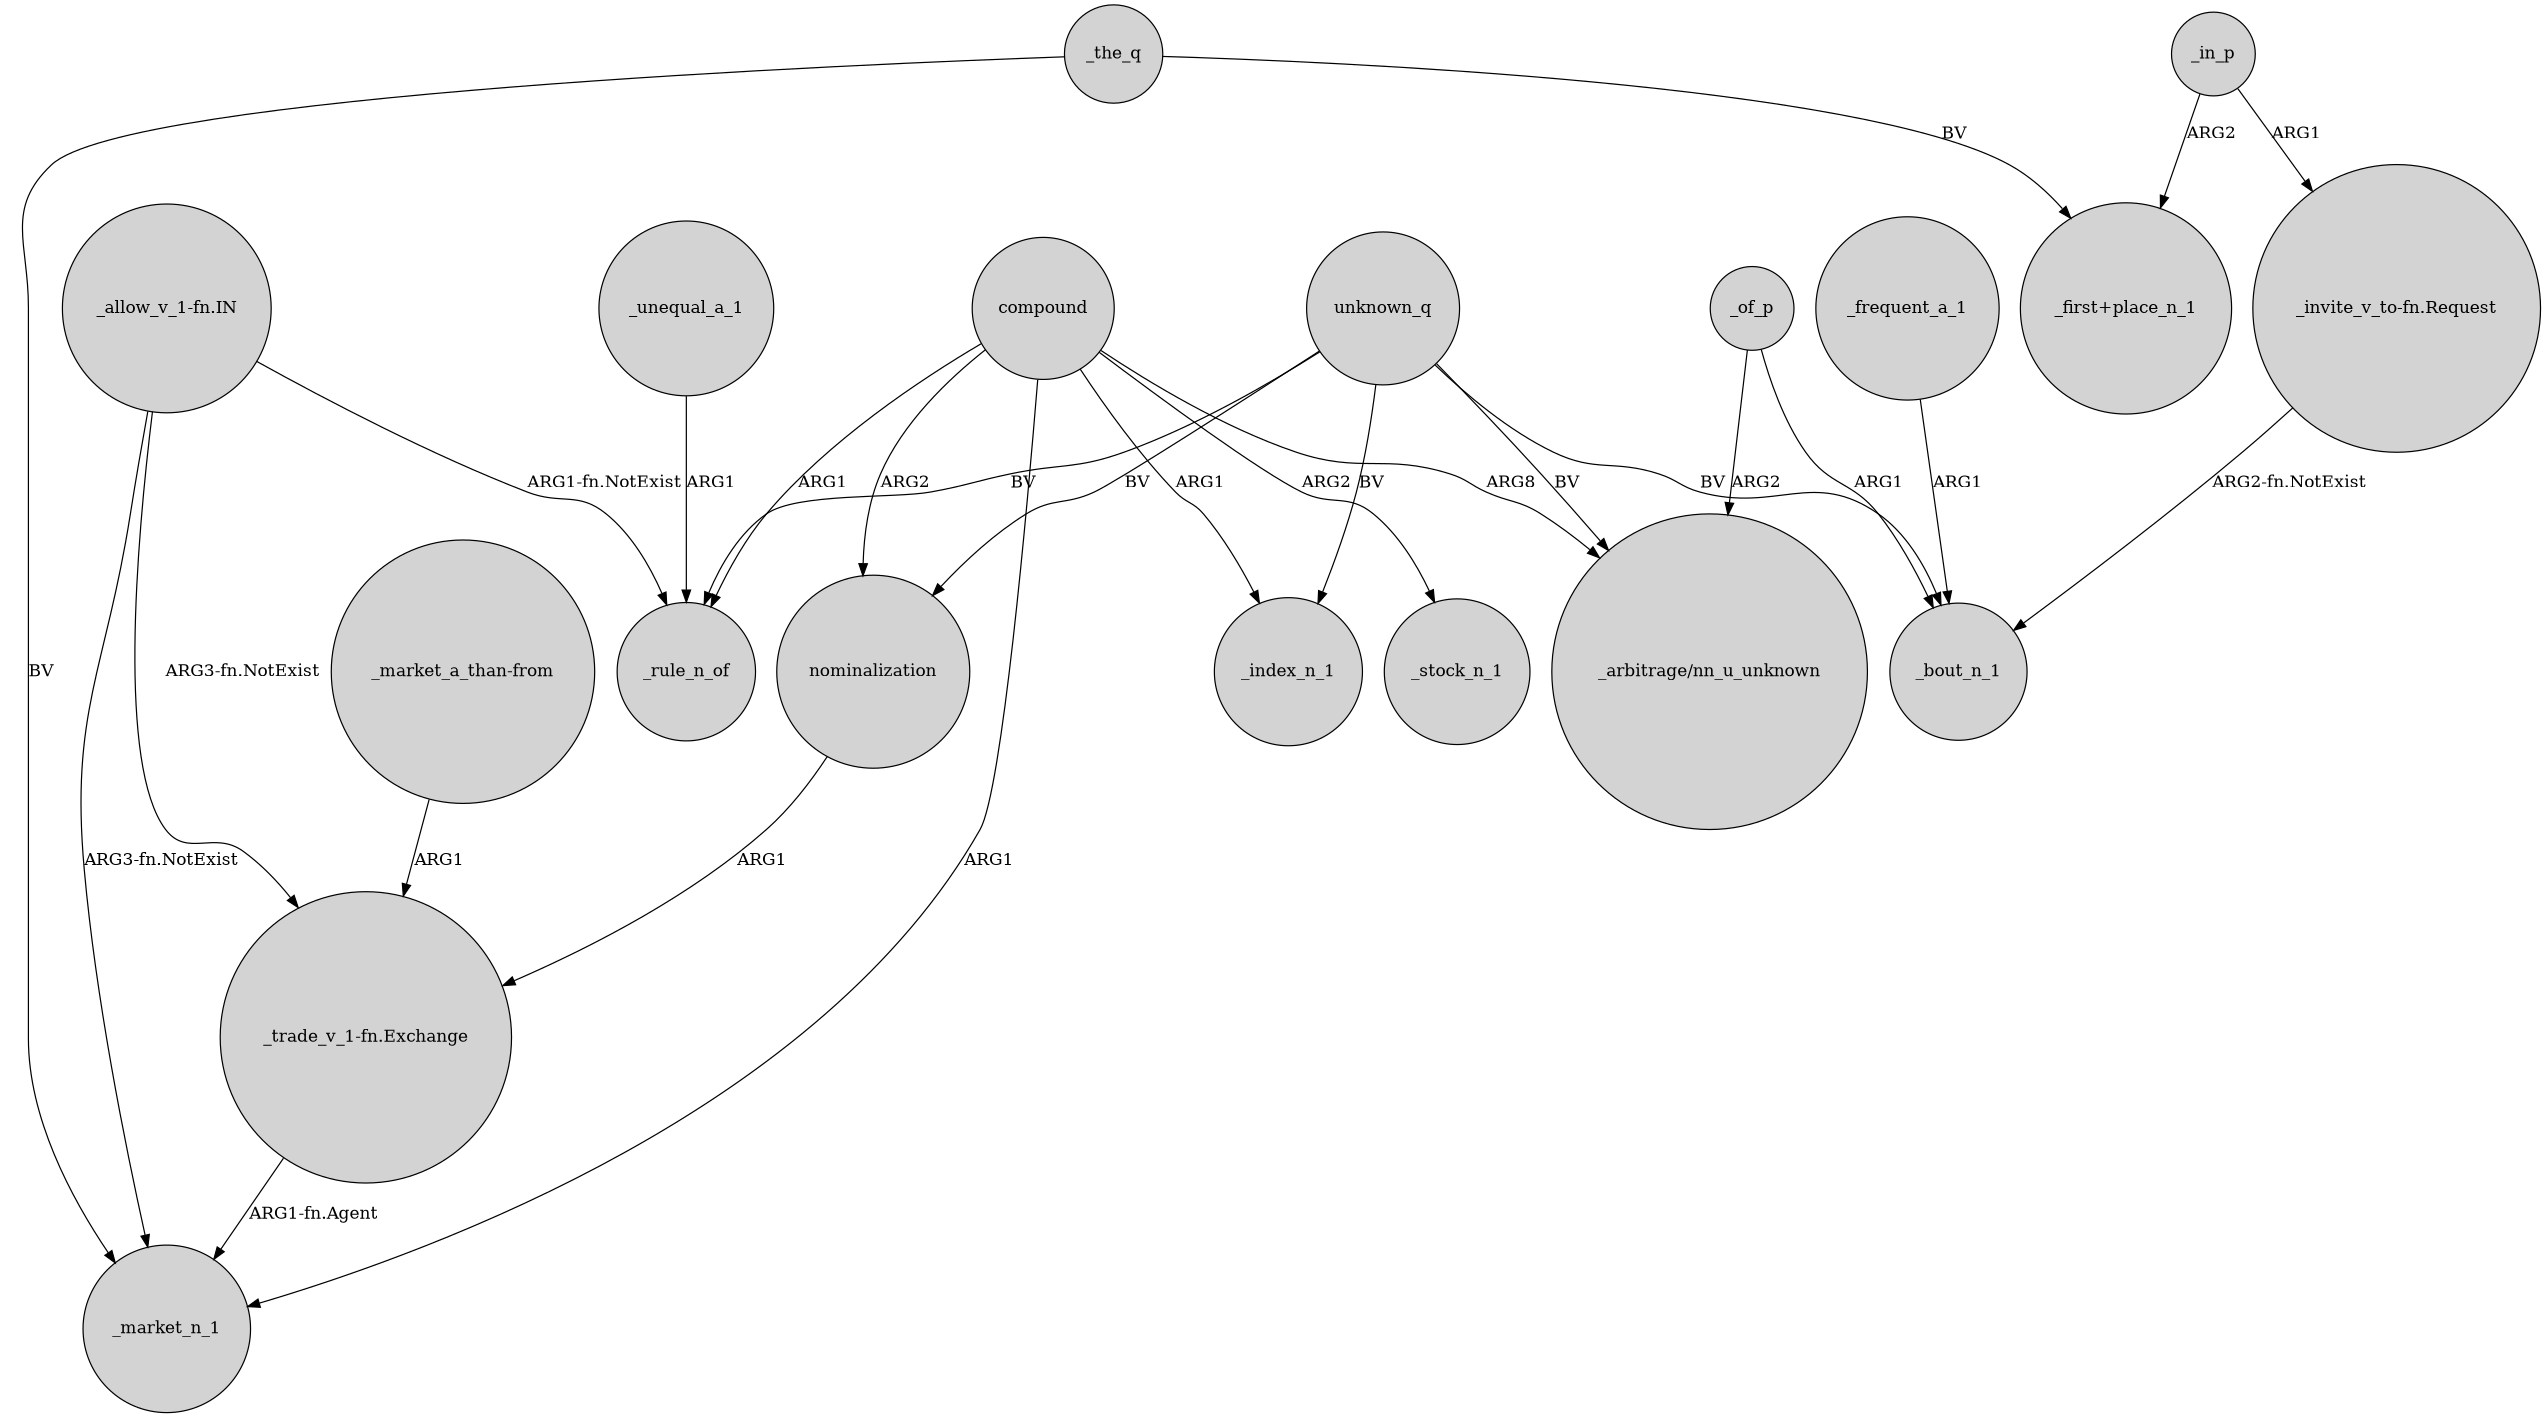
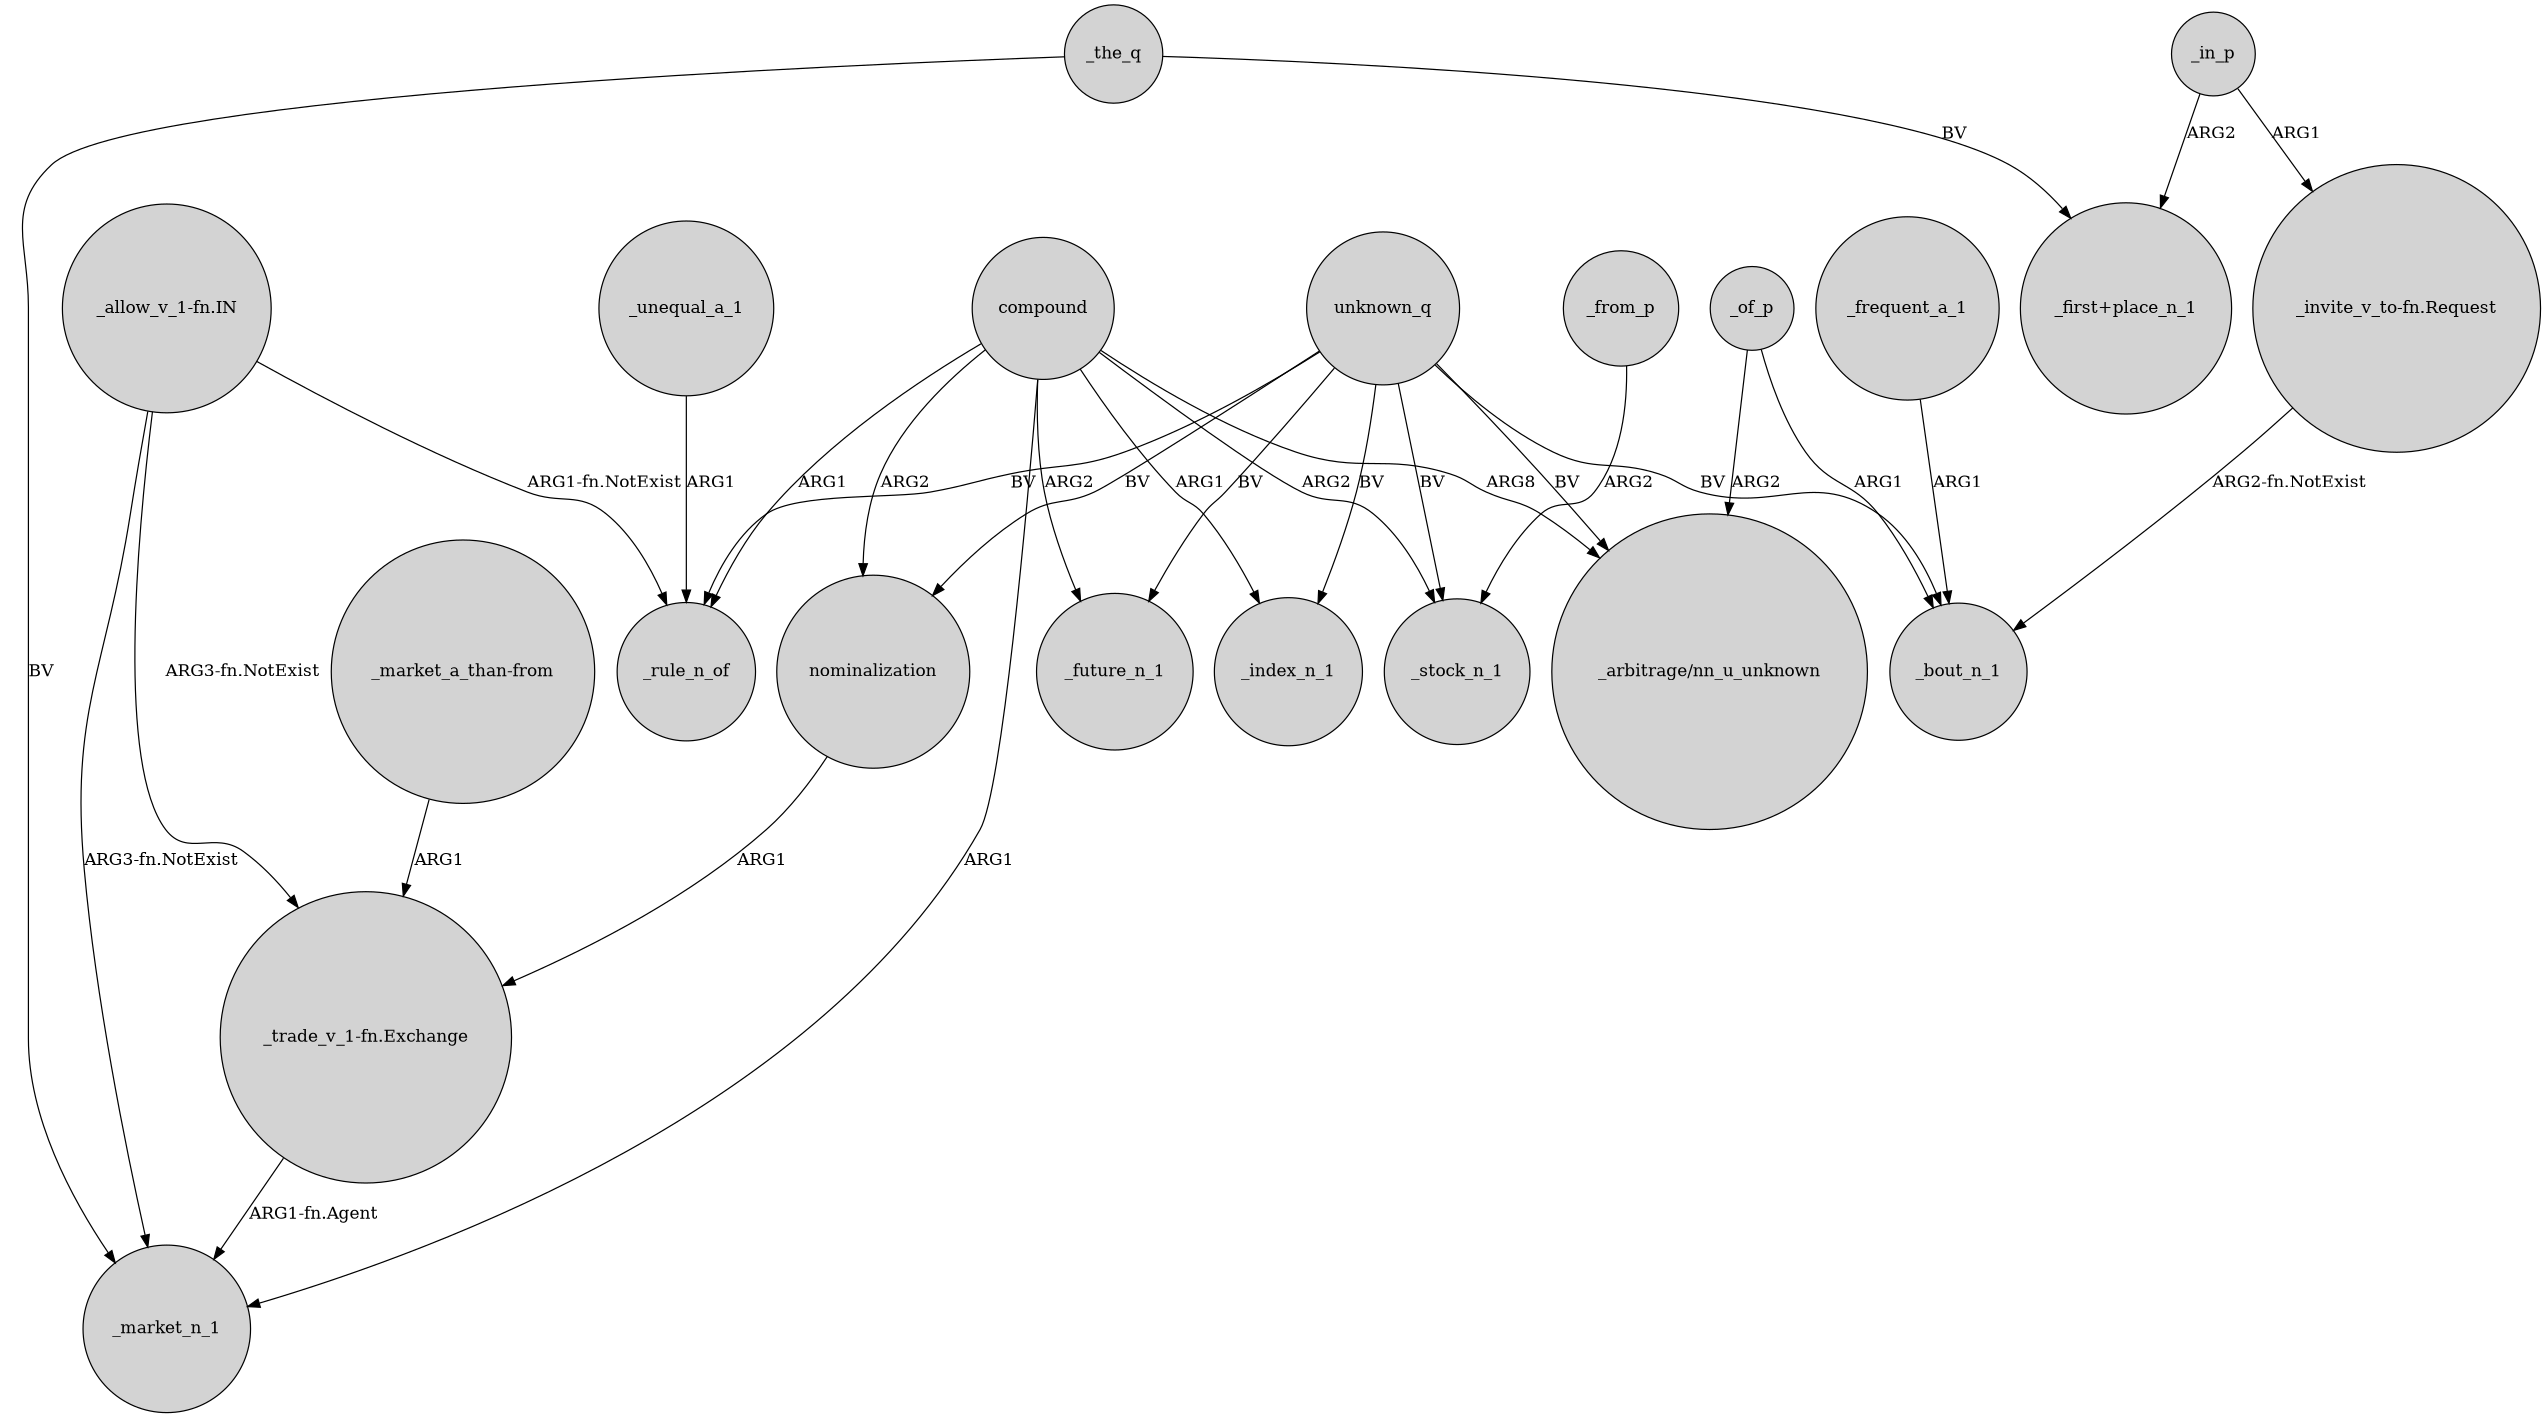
  digraph {
    node [shape=circle style=filled]
    n1 [label=unknown_q]
    _rule_n_of
    _bout_n_1
    nominalization
    _index_n_1
+   _future_n_1
    _stock_n_1
    "_arbitrage/nn_u_unknown"
    "_trade_v_1-fn.Exchange"
    _frequent_a_1
    "_allow_v_1-fn.IN"
    _market_n_1
    compound
    _unequal_a_1
    _in_p
    "_invite_v_to-fn.Request"
    "_first+place_n_1"
    _of_p
+   _from_p
    _the_q
    n21 [label="_market_a_than-from"]
    n1 -> _rule_n_of [label=BV]
    n1 -> _bout_n_1 [label=BV]
    n1 -> nominalization [label=BV]
    n1 -> _index_n_1 [label=BV]
+   n1 -> _future_n_1 [label=BV]
+   n1 -> _stock_n_1 [label=BV]
    n1 -> "_arbitrage/nn_u_unknown" [label=BV]
    nominalization -> "_trade_v_1-fn.Exchange" [label=ARG1]
    "_trade_v_1-fn.Exchange" -> _market_n_1 [label="ARG1-fn.Agent"]
    _frequent_a_1 -> _bout_n_1 [label=ARG1]
    "_allow_v_1-fn.IN" -> _rule_n_of [label="ARG1-fn.NotExist"]
    "_allow_v_1-fn.IN" -> "_trade_v_1-fn.Exchange" [label="ARG3-fn.NotExist"]
    "_allow_v_1-fn.IN" -> _market_n_1 [label="ARG3-fn.NotExist"]
    compound -> _rule_n_of [label=ARG1]
    compound -> nominalization [label=ARG2]
    compound -> _index_n_1 [label=ARG1]
+   compound -> _future_n_1 [label=ARG2]
    compound -> _stock_n_1 [label=ARG2]
    compound -> "_arbitrage/nn_u_unknown" [label=ARG8]
    compound -> _market_n_1 [label=ARG1]
    _unequal_a_1 -> _rule_n_of [label=ARG1]
    _in_p -> "_invite_v_to-fn.Request" [label=ARG1]
    _in_p -> "_first+place_n_1" [label=ARG2]
    "_invite_v_to-fn.Request" -> _bout_n_1 [label="ARG2-fn.NotExist"]
    _of_p -> _bout_n_1 [label=ARG1]
    _of_p -> "_arbitrage/nn_u_unknown" [label=ARG2]
+   _from_p -> _stock_n_1 [label=ARG2]
    _the_q -> _market_n_1 [label=BV]
    _the_q -> "_first+place_n_1" [label=BV]
    n21 -> "_trade_v_1-fn.Exchange" [label=ARG1]
  }
